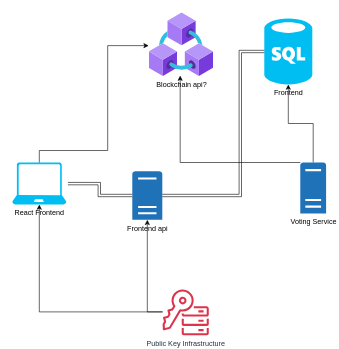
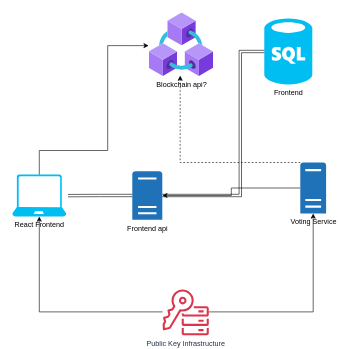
  <mxCell id="0" />
  <mxCell id="1" parent="0" />
  <mxCell id="2" value="Frontend" style="verticalLabelPosition=bottom;html=1;verticalAlign=top;align=center;strokeColor=none;fillColor=#00BEF2;shape=mxgraph.azure.sql_database;" vertex="1" parent="1"><mxGeometry x="440" y="30" width="80" height="110" as="geometry" /></mxCell>
- <mxCell id="3" value="React Frontend" style="verticalLabelPosition=bottom;html=1;verticalAlign=top;align=center;strokeColor=none;fillColor=#00BEF2;shape=mxgraph.azure.laptop;pointerEvents=1;" vertex="1" parent="1"><mxGeometry x="20" y="270" width="90" height="70" as="geometry" /></mxCell>
+ <mxCell id="3" value="React Frontend" style="verticalLabelPosition=bottom;html=1;verticalAlign=top;align=center;strokeColor=none;fillColor=#00BEF2;shape=mxgraph.azure.laptop;pointerEvents=1;" vertex="1" parent="1"><mxGeometry x="20" y="290" width="90" height="70" as="geometry" /></mxCell>
  <mxCell id="4" value="Frontend api" style="sketch=0;pointerEvents=1;shadow=0;dashed=0;html=1;strokeColor=none;labelPosition=center;verticalLabelPosition=bottom;verticalAlign=top;outlineConnect=0;align=center;shape=mxgraph.office.servers.physical_host;fillColor=#2072B8;" vertex="1" parent="1"><mxGeometry x="220" y="284.5" width="50" height="81" as="geometry" /></mxCell>
  <mxCell id="5" style="edgeStyle=orthogonalEdgeStyle;rounded=0;orthogonalLoop=1;jettySize=auto;html=1;entryX=1.03;entryY=0.503;entryDx=0;entryDy=0;entryPerimeter=0;strokeColor=default;shape=link;" edge="1" parent="1" source="4" target="3"><mxGeometry relative="1" as="geometry" /></mxCell>
  <mxCell id="6" style="edgeStyle=orthogonalEdgeStyle;rounded=0;orthogonalLoop=1;jettySize=auto;html=1;entryX=0;entryY=0.5;entryDx=0;entryDy=0;entryPerimeter=0;shape=link;" edge="1" parent="1" source="4" target="2"><mxGeometry relative="1" as="geometry"><Array as="points"><mxPoint x="400" y="325" /><mxPoint x="400" y="85" /></Array></mxGeometry></mxCell>
- <mxCell id="7" style="edgeStyle=orthogonalEdgeStyle;rounded=0;orthogonalLoop=1;jettySize=auto;html=1;" edge="1" parent="1" source="8" target="2"><mxGeometry relative="1" as="geometry" /></mxCell>
+ <mxCell id="7" style="edgeStyle=orthogonalEdgeStyle;rounded=0;orthogonalLoop=1;jettySize=auto;html=1;" edge="1" parent="1" source="8" target="4"><mxGeometry relative="1" as="geometry" /></mxCell>
  <mxCell id="8" value="Voting Service" style="sketch=0;pointerEvents=1;shadow=0;dashed=0;html=1;strokeColor=none;labelPosition=center;verticalLabelPosition=bottom;verticalAlign=top;outlineConnect=0;align=center;shape=mxgraph.office.servers.physical_host;fillColor=#2072B8;" vertex="1" parent="1"><mxGeometry x="500" y="270" width="43" height="85" as="geometry" /></mxCell>
  <mxCell id="9" value="Blockchain api?" style="image;aspect=fixed;html=1;points=[];align=center;fontSize=12;image=img/lib/azure2/blockchain/Azure_Blockchain_Service.svg;" vertex="1" parent="1"><mxGeometry x="248" y="20" width="107" height="107" as="geometry" /></mxCell>
- <mxCell id="10" style="edgeStyle=orthogonalEdgeStyle;rounded=0;orthogonalLoop=1;jettySize=auto;html=1;entryX=0.484;entryY=0.983;entryDx=0;entryDy=0;entryPerimeter=0;" edge="1" parent="1" source="8" target="9"><mxGeometry relative="1" as="geometry"><Array as="points"><mxPoint x="300" y="270" /></Array></mxGeometry></mxCell>
+ <mxCell id="10" style="edgeStyle=orthogonalEdgeStyle;rounded=0;orthogonalLoop=1;jettySize=auto;html=1;entryX=0.484;entryY=0.983;entryDx=0;entryDy=0;entryPerimeter=0;dashed=1;" edge="1" parent="1" source="8" target="9"><mxGeometry relative="1" as="geometry"><Array as="points"><mxPoint x="300" y="270" /></Array></mxGeometry></mxCell>
  <mxCell id="11" style="edgeStyle=orthogonalEdgeStyle;rounded=0;orthogonalLoop=1;jettySize=auto;html=1;entryX=-0.007;entryY=0.516;entryDx=0;entryDy=0;entryPerimeter=0;" edge="1" parent="1" source="3" target="9"><mxGeometry relative="1" as="geometry"><Array as="points"><mxPoint x="65" y="250" /><mxPoint x="179" y="250" /><mxPoint x="179" y="75" /></Array></mxGeometry></mxCell>
- <mxCell id="13" style="edgeStyle=orthogonalEdgeStyle;rounded=0;orthogonalLoop=1;jettySize=auto;html=1;" edge="1" parent="1" source="15" target="4"><mxGeometry relative="1" as="geometry" /></mxCell>
+ <mxCell id="12" style="edgeStyle=orthogonalEdgeStyle;rounded=0;orthogonalLoop=1;jettySize=auto;html=1;" edge="1" parent="1" source="15" target="8"><mxGeometry relative="1" as="geometry" /></mxCell>
  <mxCell id="14" style="edgeStyle=orthogonalEdgeStyle;rounded=0;orthogonalLoop=1;jettySize=auto;html=1;" edge="1" parent="1" source="15" target="3"><mxGeometry relative="1" as="geometry" /></mxCell>
  <mxCell id="15" value="Public Key Infrastructure" style="sketch=0;outlineConnect=0;fontColor=#232F3E;gradientColor=none;fillColor=#DD344C;strokeColor=none;dashed=0;verticalLabelPosition=bottom;verticalAlign=top;align=center;html=1;fontSize=12;fontStyle=0;aspect=fixed;pointerEvents=1;shape=mxgraph.aws4.key_management_service_external_key_store;" vertex="1" parent="1"><mxGeometry x="270" y="480" width="78" height="78" as="geometry" /></mxCell>
